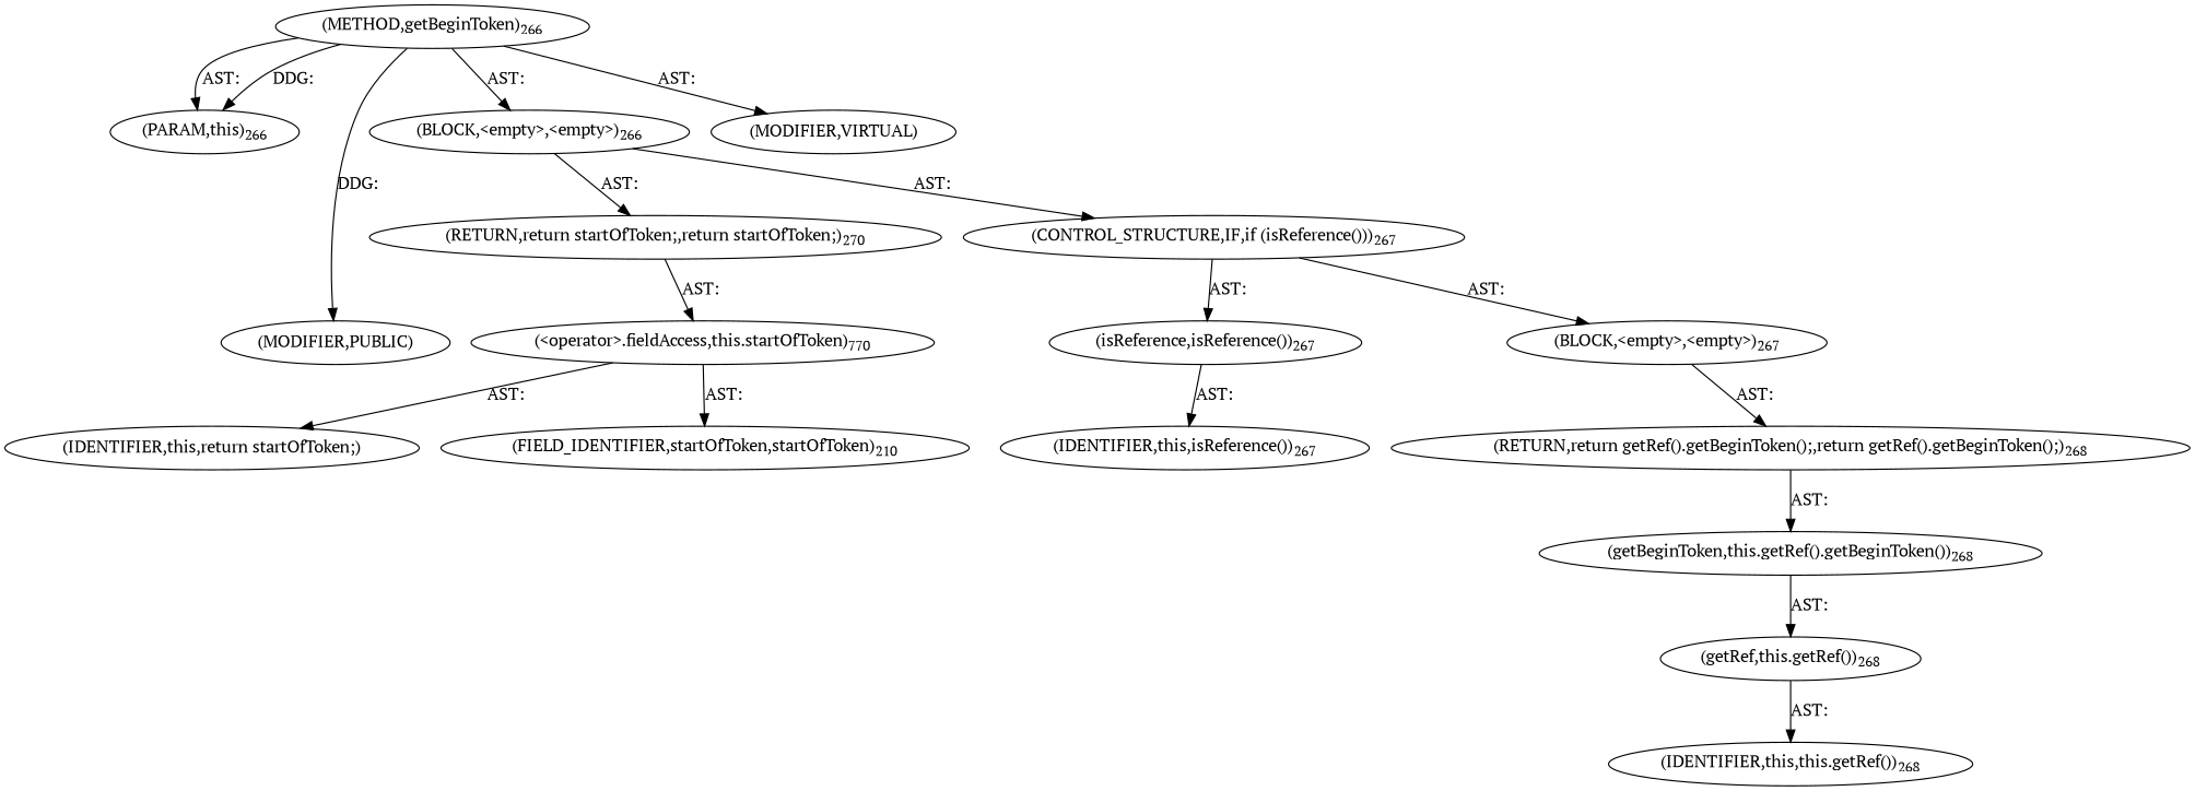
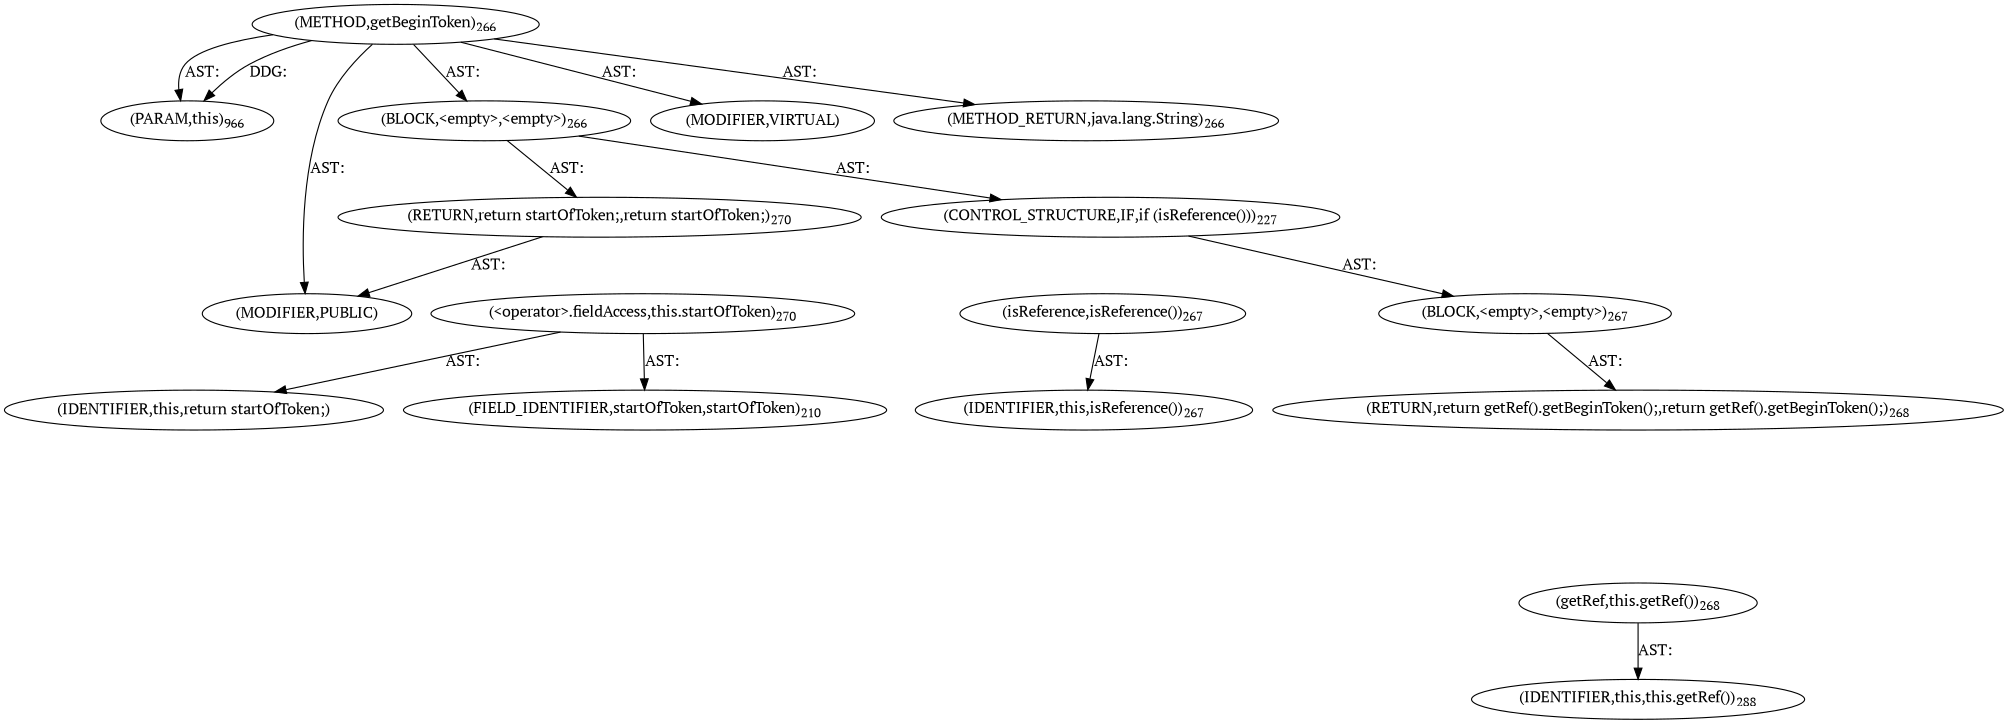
  digraph {
    fontname="PT Serif"
    node [fontname="PT Serif"]
    edge [fontname="PT Serif"]
    n1 [label=<(METHOD,getBeginToken)<SUB>266</SUB>>]
-   n2 [label=<(PARAM,this)<SUB>266</SUB>>]
+   n2 [label=<(PARAM,this)<SUB>966</SUB>>]
    n3 [label=<(BLOCK,&lt;empty&gt;,&lt;empty&gt;)<SUB>266</SUB>>]
    n4 [label=<(MODIFIER,PUBLIC)>]
    n5 [label=<(MODIFIER,VIRTUAL)>]
-   n7 [label=<(CONTROL_STRUCTURE,IF,if (isReference()))<SUB>267</SUB>>]
+   n6 [label=<(METHOD_RETURN,java.lang.String)<SUB>266</SUB>>]
+   n7 [label=<(CONTROL_STRUCTURE,IF,if (isReference()))<SUB>227</SUB>>]
    n8 [label=<(RETURN,return startOfToken;,return startOfToken;)<SUB>270</SUB>>]
    n9 [label=<(isReference,isReference())<SUB>267</SUB>>]
    n10 [label=<(BLOCK,&lt;empty&gt;,&lt;empty&gt;)<SUB>267</SUB>>]
-   n11 [label=<(&lt;operator&gt;.fieldAccess,this.startOfToken)<SUB>770</SUB>>]
+   n11 [label=<(&lt;operator&gt;.fieldAccess,this.startOfToken)<SUB>270</SUB>>]
    n12 [label=<(IDENTIFIER,this,isReference())<SUB>267</SUB>>]
    n13 [label=<(RETURN,return getRef().getBeginToken();,return getRef().getBeginToken();)<SUB>268</SUB>>]
-   n14 [label=<(getBeginToken,this.getRef().getBeginToken())<SUB>268</SUB>>]
    n15 [label=<(getRef,this.getRef())<SUB>268</SUB>>]
-   n16 [label=<(IDENTIFIER,this,this.getRef())<SUB>268</SUB>>]
+   n16 [label=<(IDENTIFIER,this,this.getRef())<SUB>288</SUB>>]
    n17 [label=<(IDENTIFIER,this,return startOfToken;)>]
    n18 [label=<(FIELD_IDENTIFIER,startOfToken,startOfToken)<SUB>210</SUB>>]
    n1 -> n2 [label="AST: "]
    n1 -> n2 [label="DDG: "]
    n1 -> n3 [label="AST: "]
-   n1 -> n4 [label="DDG: "]
+   n1 -> n4 [label="AST: "]
    n1 -> n5 [label="AST: "]
+   n1 -> n6 [label="AST: "]
    n3 -> n7 [label="AST: "]
    n3 -> n8 [label="AST: "]
-   n7 -> n9 [label="AST: "]
    n7 -> n10 [label="AST: "]
-   n8 -> n11 [label="AST: "]
+   n8 -> n4 [label="AST: "]
    n9 -> n12 [label="AST: "]
    n10 -> n13 [label="AST: "]
    n11 -> n17 [label="AST: "]
    n11 -> n18 [label="AST: "]
-   n13 -> n14 [label="AST: "]
-   n14 -> n15 [label="AST: "]
    n15 -> n16 [label="AST: "]
  }
